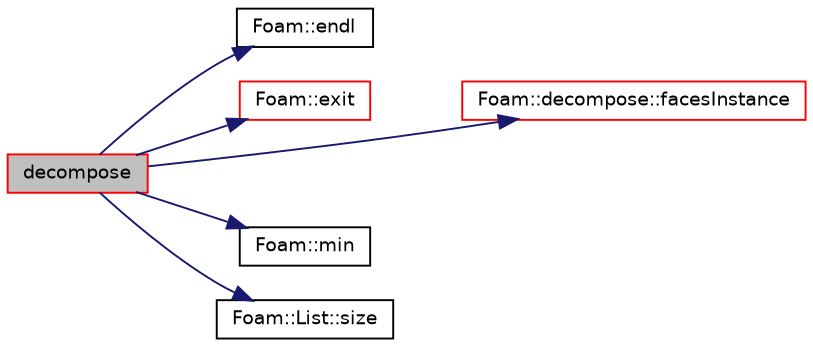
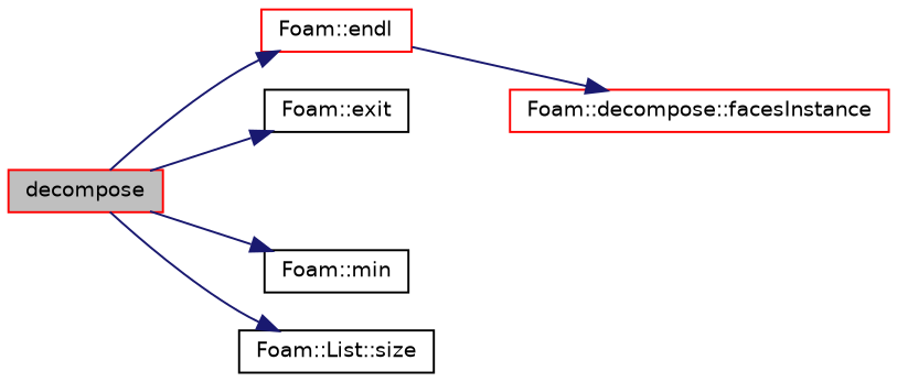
  digraph {
    rankdir=LR
    node [color=red fontname=Helvetica fontsize=10 shape=record]
    edge [color=midnightblue fontname=Helvetica fontsize=10 labelfontname=Helvetica labelfontsize=10 style=solid]
    n1 [fillcolor=grey75 fontcolor=black height=0.2 label=decompose style=filled width=0.4]
-   n2 [color=black height=0.2 label="Foam::endl" width=0.4]
-   n3 [height=0.2 label="Foam::exit" width=0.4]
+   n2 [height=0.2 label="Foam::endl" width=0.4]
+   n3 [color=black height=0.2 label="Foam::exit" width=0.4]
    n4 [height=0.2 label="Foam::decompose::facesInstance" width=0.4]
    n5 [color=black height=0.2 label="Foam::min" width=0.4]
    n6 [color=black height=0.2 label="Foam::List::size" width=0.4]
    n1 -> n2
    n1 -> n3
-   n1 -> n4
+   n2 -> n4
    n1 -> n5
    n1 -> n6
  }
